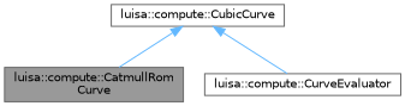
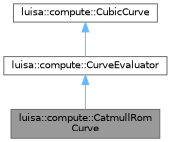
  digraph {
    node [color=gray40 fillcolor=white fontname=Helvetica fontsize=10 shape=box style=filled]
    edge [color=steelblue1 dir=back fontname=Helvetica fontsize=10 labelfontname=Helvetica labelfontsize=10 style=solid]
    n1 [fillcolor=grey60 fontcolor=black height=0.2 label="luisa::compute::CatmullRom\lCurve" width=0.4]
    n2 [height=0.2 label="luisa::compute::CubicCurve" width=0.4]
    n3 [height=0.2 label="luisa::compute::CurveEvaluator" width=0.4]
-   n2 -> n1
+   n3 -> n1
    n2 -> n3
  }
